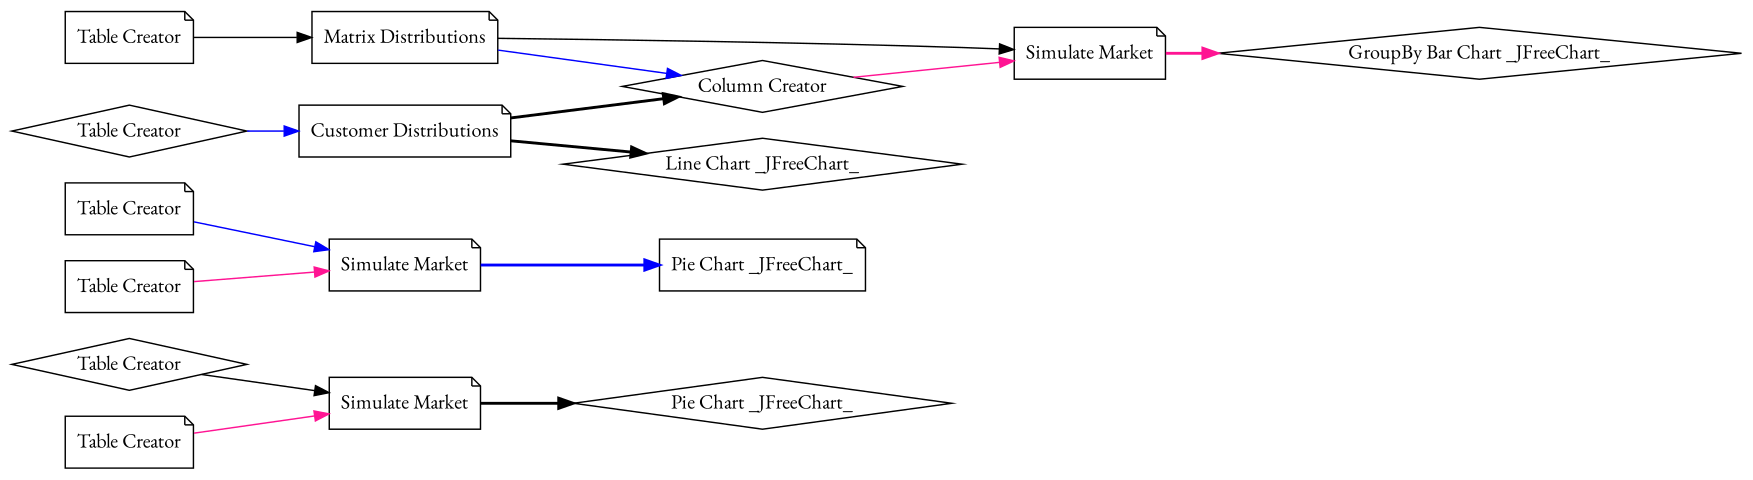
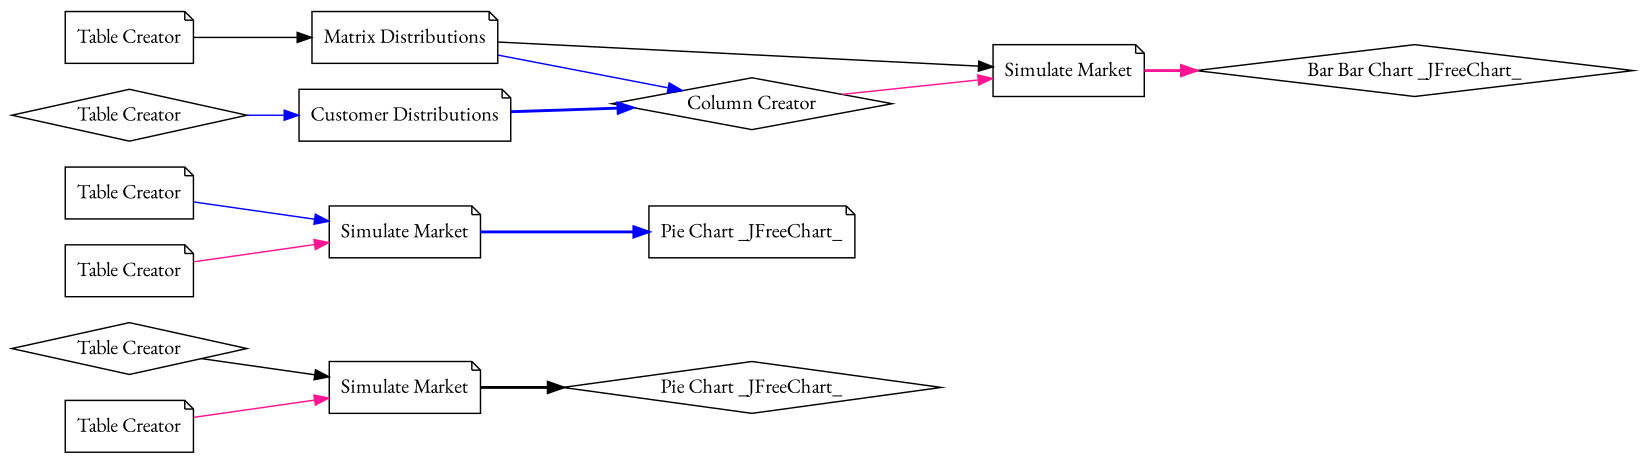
  digraph {
    fontname="EB Garamond"
    rankdir=LR
    node [fontname="EB Garamond" shape=note]
    edge [color=black fontname="EB Garamond" style=solid]
    n1 [label="Table Creator" shape=diamond]
    n2 [label="Simulate Market"]
    n3 [label="Pie Chart _JFreeChart_" shape=diamond]
    n4 [label="Table Creator"]
    n5 [label="Table Creator"]
    n6 [label="Simulate Market"]
    n7 [label="Pie Chart _JFreeChart_"]
    n8 [label="Table Creator"]
    n9 [label="Table Creator"]
    n10 [label="Matrix Distributions"]
    n11 [label="Simulate Market"]
    n12 [label="Column Creator" shape=diamond]
-   n13 [label="GroupBy Bar Chart _JFreeChart_" shape=diamond]
+   n13 [label="Bar Bar Chart _JFreeChart_" shape=diamond]
    n14 [label="Table Creator" shape=diamond]
    n15 [label="Customer Distributions"]
-   n16 [label="Line Chart _JFreeChart_" shape=diamond]
    n1 -> n2
    n2 -> n3 [style=bold]
    n4 -> n2 [color=deeppink]
    n5 -> n6 [color=blue]
    n6 -> n7 [color=blue style=bold]
    n8 -> n6 [color=deeppink]
    n9 -> n10
    n10 -> n11
    n10 -> n12 [color=blue]
    n11 -> n13 [color=deeppink style=bold]
    n12 -> n11 [color=deeppink]
    n14 -> n15 [color=blue]
-   n15 -> n12 [style=bold]
-   n15 -> n16 [style=bold]
+   n15 -> n12 [color=blue style=bold]
  }
